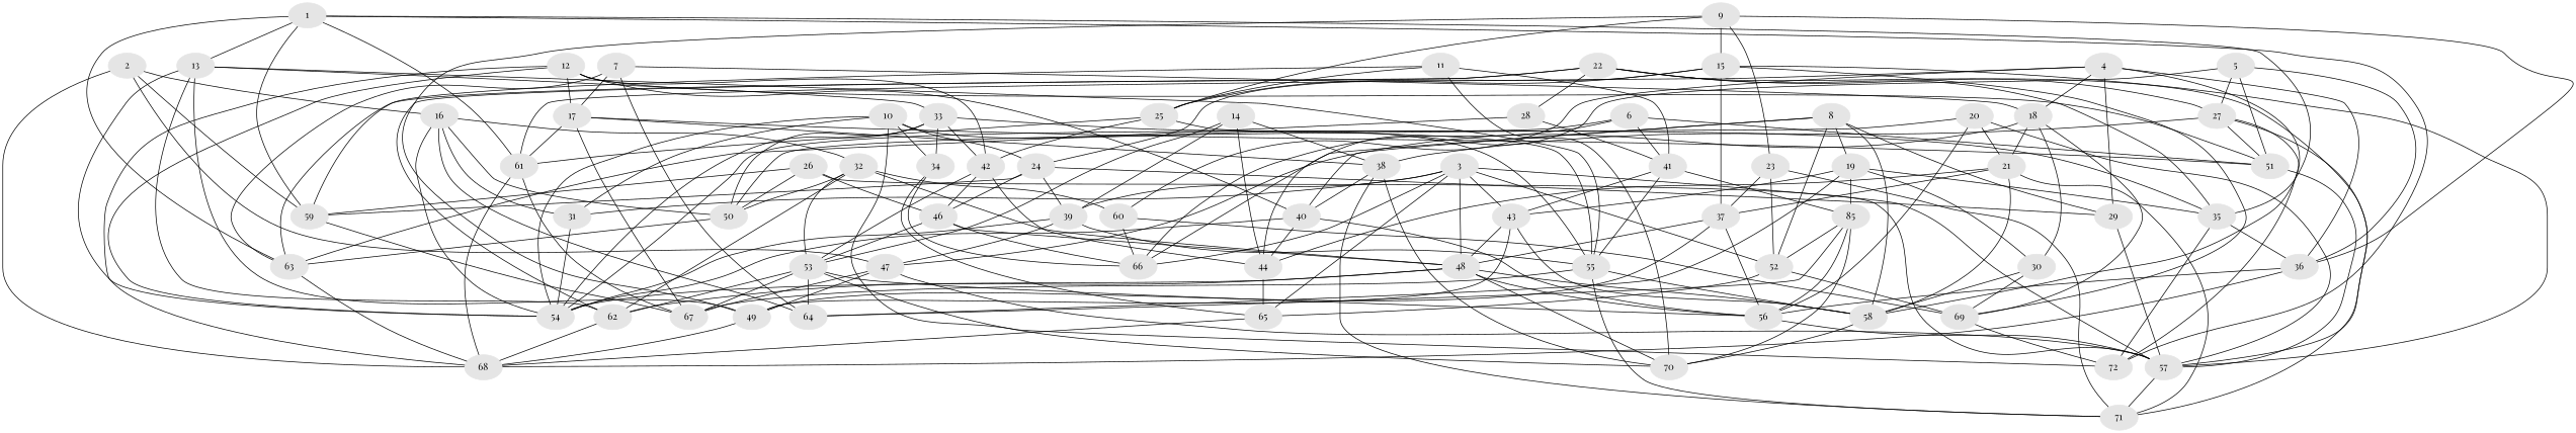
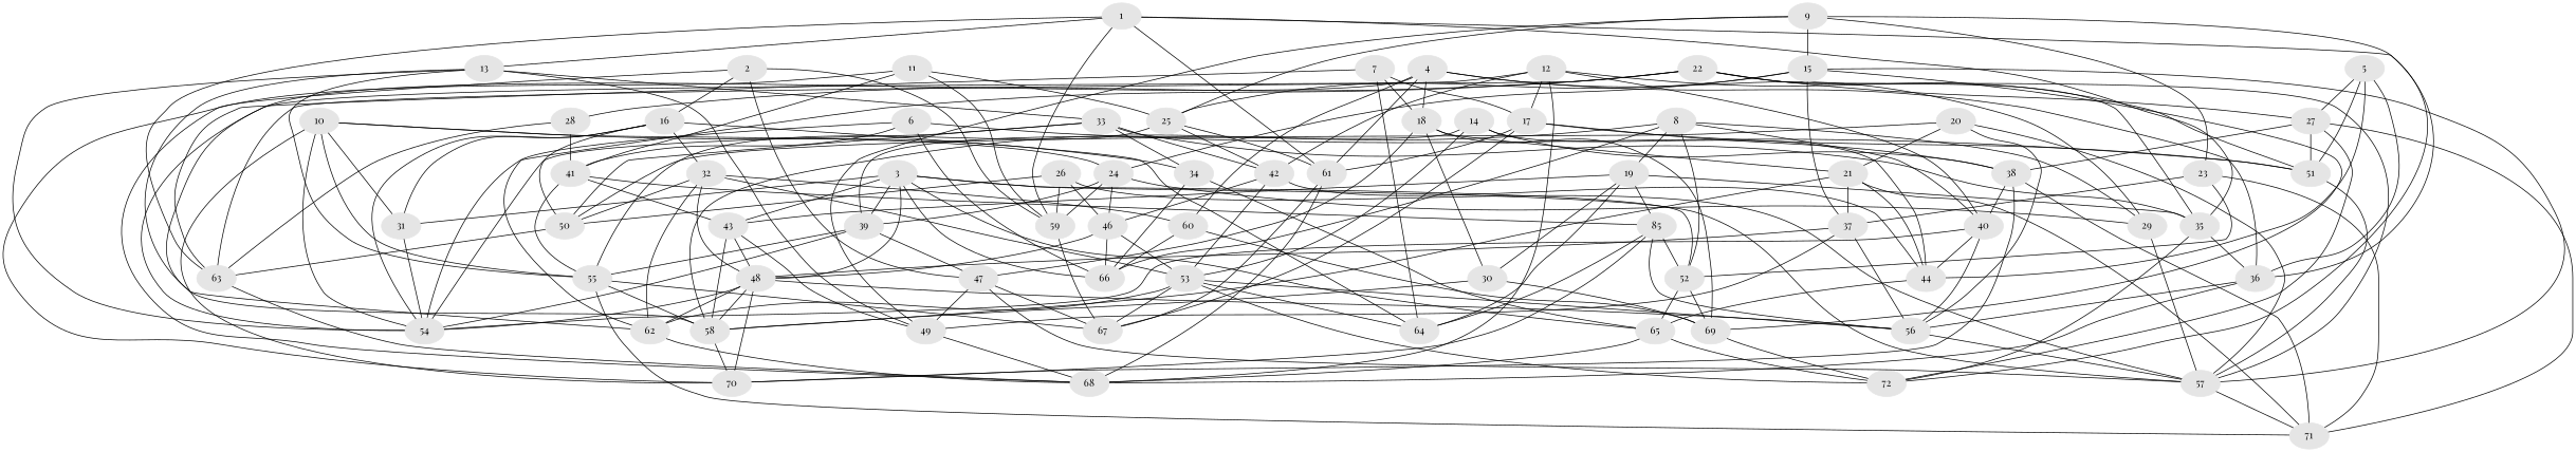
  graph {
    fontname="Playfair Display"
    node [color=gray90 fontname="Playfair Display" style=filled]
    edge [fontname="Playfair Display" weight=1.0]
    1
    13
    35
    59
    61
    63
    72
    54
    49
    55
    33
    62
    36
    67
    68
    2
    16
    47
    31
    64
    32
    50
    57
    3
    39
    43
    48
    52
    65
    66
    58
    70
    56
    69
    71
    4
    18
    29
    60
    21
    30
    5
    27
    44
    51
    38
    6
    41
    n49 [label=85]
    7
    17
    8
    19
    40
    9
    15
    23
    25
    24
    37
    42
    28
    10
    34
    46
    11
    12
    53
    14
    20
    22
    26
    1 -- 13
    1 -- 35
    1 -- 59
    1 -- 61
    1 -- 63
    1 -- 72
    13 -- 54
    13 -- 49
    13 -- 55
    13 -- 33
    13 -- 62
    35 -- 72
    35 -- 36
    59 -- 67
    61 -- 67
    61 -- 68
    63 -- 68
    49 -- 68
    55 -- 67
    55 -- 58
    55 -- 71
    33 -- 35
    33 -- 54
    33 -- 50
    33 -- 42
    33 -- 34
    62 -- 68
    36 -- 68
    36 -- 56
    2 -- 59
    2 -- 68
    2 -- 16
    2 -- 47
    16 -- 54
    16 -- 31
    16 -- 64
    16 -- 32
    16 -- 50
    47 -- 49
    47 -- 67
    47 -- 57
    31 -- 54
    32 -- 62
    32 -- 50
    32 -- 48
    32 -- 60
    32 -- 53
    50 -- 63
    57 -- 71
    3 -- 31
    3 -- 57
    3 -- 39
    3 -- 43
    3 -- 48
    3 -- 52
    3 -- 65
    3 -- 66
    39 -- 54
    39 -- 55
    39 -- 47
    43 -- 49
    43 -- 48
    43 -- 58
    48 -- 54
    48 -- 62
    48 -- 58
    48 -- 70
    48 -- 56
    52 -- 65
    52 -- 69
+   65 -- 72
    65 -- 68
    58 -- 70
    56 -- 57
    69 -- 72
    4 -- 61
    4 -- 36
    4 -- 58
    4 -- 18
    4 -- 29
    4 -- 60
    18 -- 47
    18 -- 69
    18 -- 21
    18 -- 30
    29 -- 57
    60 -- 66
    60 -- 69
    21 -- 58
    21 -- 71
    21 -- 44
    21 -- 37
    30 -- 58
    30 -- 69
    5 -- 36
    5 -- 27
    5 -- 44
    5 -- 51
    27 -- 72
    27 -- 71
    27 -- 51
    27 -- 38
    44 -- 65
    51 -- 57
    38 -- 70
    38 -- 71
    38 -- 40
    6 -- 54
    6 -- 66
    6 -- 51
    6 -- 41
    41 -- 55
    41 -- 43
    41 -- n49
    n49 -- 64
    n49 -- 52
    n49 -- 70
    n49 -- 56
    7 -- 63
    7 -- 64
    7 -- 18
    7 -- 17
    17 -- 61
    17 -- 67
    17 -- 51
    17 -- 38
    8 -- 52
    8 -- 66
    8 -- 58
    8 -- 29
    8 -- 19
    8 -- 40
    19 -- 35
    19 -- 64
    19 -- 43
    19 -- 30
    19 -- n49
    40 -- 54
    40 -- 56
    40 -- 44
    9 -- 49
    9 -- 36
    9 -- 15
    9 -- 23
    9 -- 25
    15 -- 57
    15 -- 69
    15 -- 25
    15 -- 24
    15 -- 37
    23 -- 52
    23 -- 71
    23 -- 37
    25 -- 61
    25 -- 55
    25 -- 42
    24 -- 59
    24 -- 39
    24 -- 29
    24 -- 46
    37 -- 49
    37 -- 48
    37 -- 56
    42 -- 44
    42 -- 46
    42 -- 53
    28 -- 63
    28 -- 41
    10 -- 54
    10 -- 55
    10 -- 31
    10 -- 70
    10 -- 24
    10 -- 34
    34 -- 65
    34 -- 66
    46 -- 48
    46 -- 66
    46 -- 53
    11 -- 59
    11 -- 70
    11 -- 41
    11 -- 25
    12 -- 54
    12 -- 68
    12 -- 51
    12 -- 17
    12 -- 40
    12 -- 42
    53 -- 72
    53 -- 62
    53 -- 67
    53 -- 64 [weight=2.0]
    53 -- 56
    14 -- 39
    14 -- 44
    14 -- 38
    14 -- 53
    20 -- 50
    20 -- 57
    20 -- 56
    20 -- 21
    22 -- 35
    22 -- 63
    22 -- 62
    22 -- 57
    22 -- 27
    22 -- 28
    26 -- 59
    26 -- 50
    26 -- 57
    26 -- 46
  }
